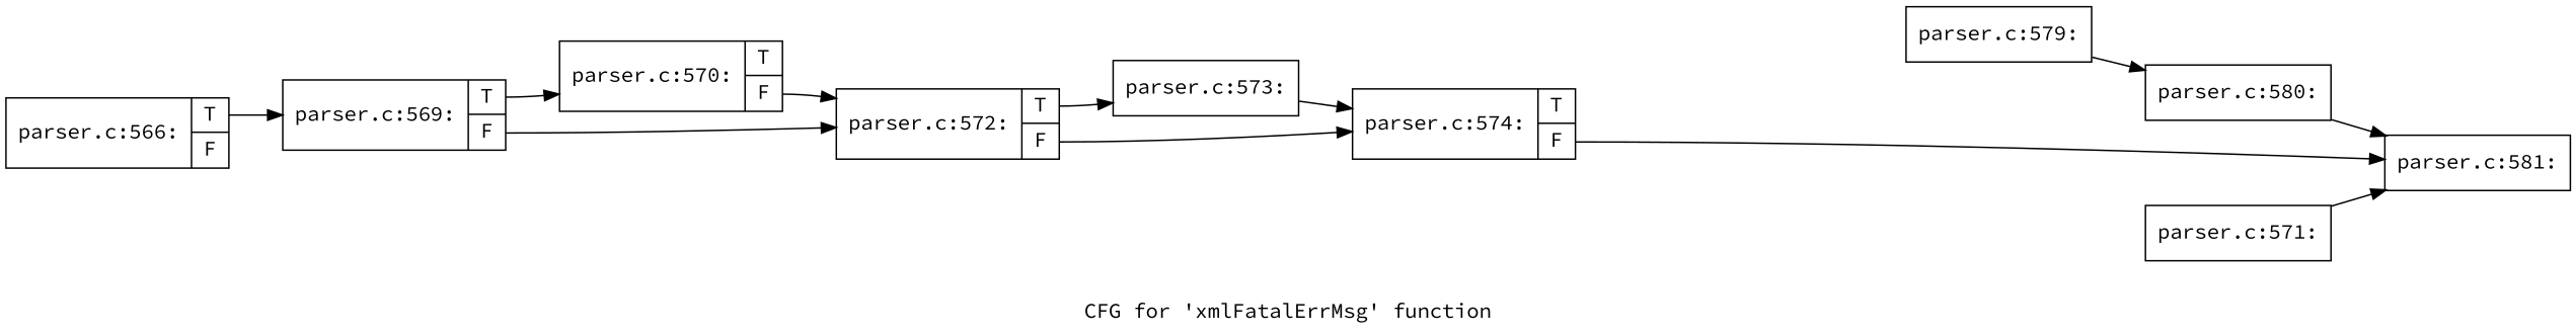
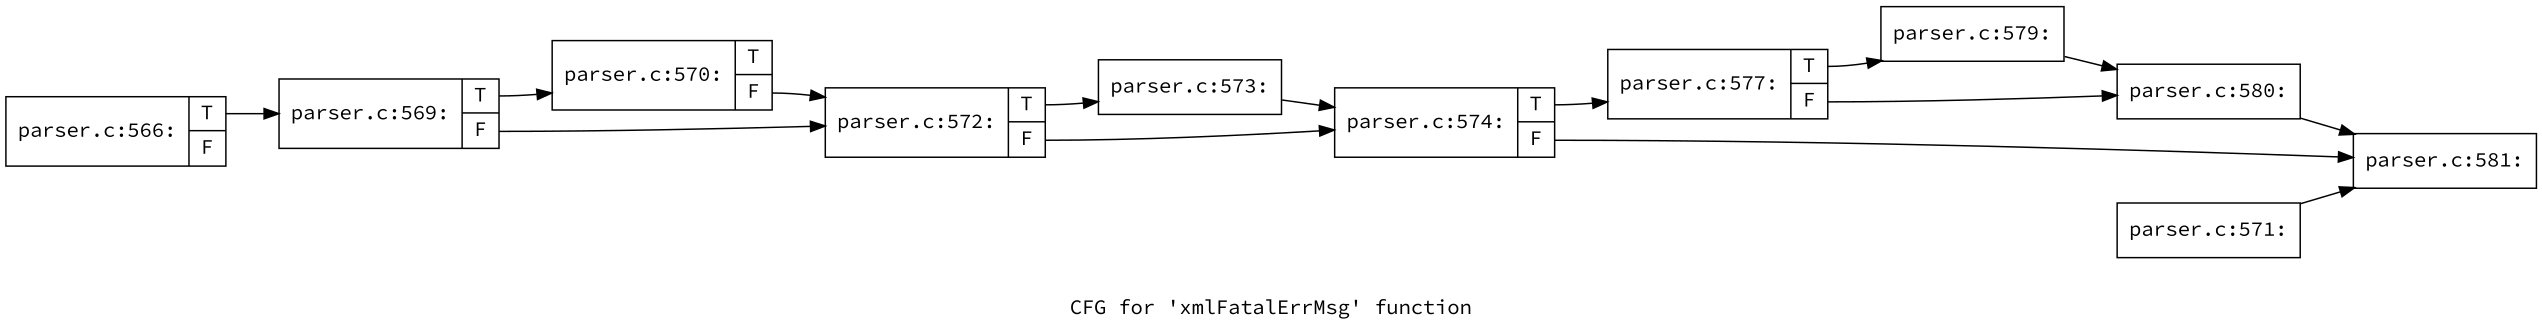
  digraph {
    fontname="Source Code Pro"
    label="CFG for 'xmlFatalErrMsg' function"
    rankdir=LR
    node [fontname="Source Code Pro" shape=record]
    edge [fontname="Source Code Pro" tailport=s0]
    n1 [label="{parser.c:566:|{<s0>T|<s1>F}}"]
    n2 [label="{parser.c:569:|{<s0>T|<s1>F}}"]
    n3 [label="{parser.c:572:|{<s0>T|<s1>F}}"]
    n4 [label="{parser.c:570:|{<s0>T|<s1>F}}"]
    n5 [label="{parser.c:573:}"]
    n6 [label="{parser.c:574:|{<s0>T|<s1>F}}"]
    n7 [label="{parser.c:581:}"]
+   n8 [label="{parser.c:577:|{<s0>T|<s1>F}}"]
    n9 [label="{parser.c:571:}"]
    n10 [label="{parser.c:579:}"]
    n11 [label="{parser.c:580:}"]
    n1 -> n2
    n2 -> n3 [tailport=s1]
    n2 -> n4
    n3 -> n5
    n3 -> n6 [tailport=s1]
    n4 -> n3 [tailport=s1]
    n5 -> n6
    n6 -> n7 [tailport=s1]
+   n6 -> n8
+   n8 -> n10
+   n8 -> n11 [tailport=s1]
    n9 -> n7
    n10 -> n11
    n11 -> n7
  }
